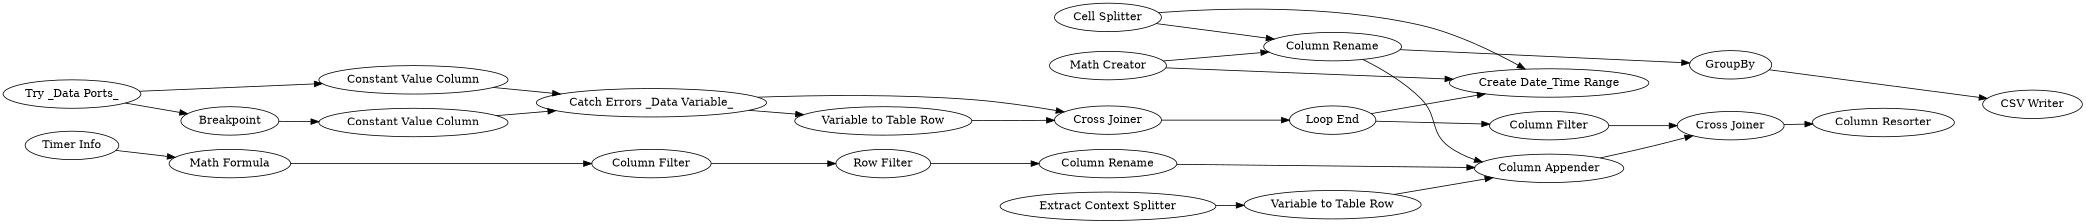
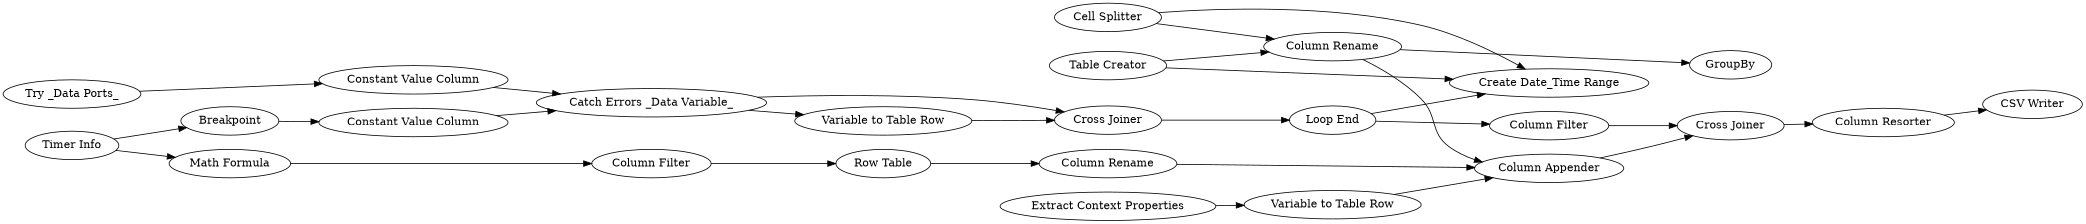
  digraph {
    rankdir=LR
    n1 [label="Create Date_Time Range"]
    n2 [label="Cell Splitter"]
    n3 [label="Column Rename"]
    n4 [label="Column Appender"]
    n5 [label=GroupBy]
    n6 [label="Try _Data Ports_"]
    n7 [label=Breakpoint]
    n8 [label="Constant Value Column"]
    n9 [label="Constant Value Column"]
    n10 [label="Catch Errors _Data Variable_"]
-   n11 [label="Row Filter"]
+   n11 [label="Row Table"]
    n12 [label="Column Rename"]
    n13 [label="Cross Joiner"]
    n14 [label="Cross Joiner"]
    n15 [label="Loop End"]
    n16 [label="Column Filter"]
    n17 [label="Column Resorter"]
    n18 [label="CSV Writer"]
    n19 [label="Variable to Table Row"]
    n20 [label="Math Formula"]
    n21 [label="Column Filter"]
-   n22 [label="Extract Context Splitter"]
+   n22 [label="Extract Context Properties"]
    n23 [label="Variable to Table Row"]
-   n24 [label="Math Creator"]
+   n24 [label="Table Creator"]
    n25 [label="Timer Info"]
    n2 -> n1
    n2 -> n3
    n3 -> n4
    n3 -> n5
    n4 -> n13
-   n6 -> n7
+   n25 -> n7
    n6 -> n8
    n7 -> n9
    n8 -> n10
    n9 -> n10
    n10 -> n14
    n10 -> n19
    n11 -> n12
    n12 -> n4
    n13 -> n17
    n14 -> n15
    n15 -> n1
    n15 -> n16
    n16 -> n13
-   n5 -> n18
+   n17 -> n18
    n19 -> n14
    n20 -> n21
    n21 -> n11
    n22 -> n23
    n23 -> n4
    n24 -> n1
    n24 -> n3
    n25 -> n20
  }
